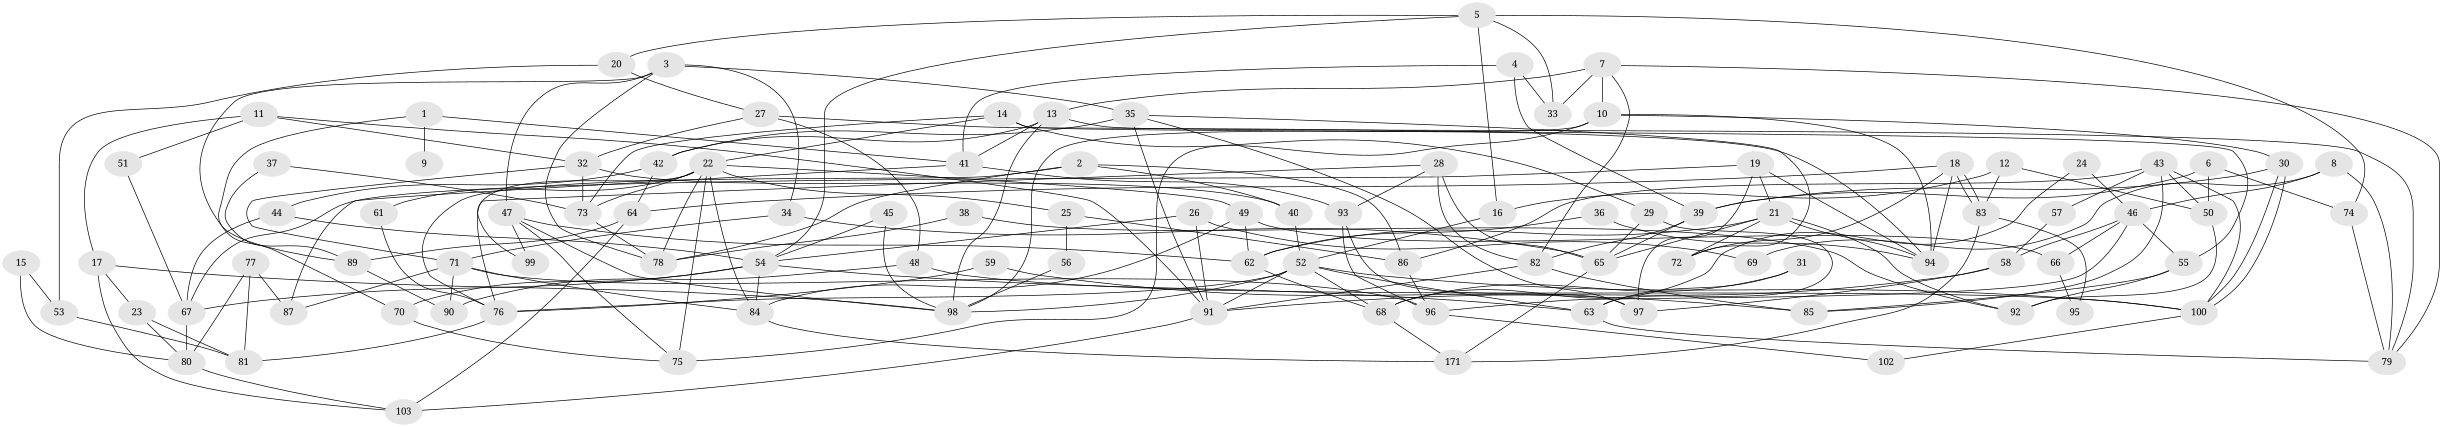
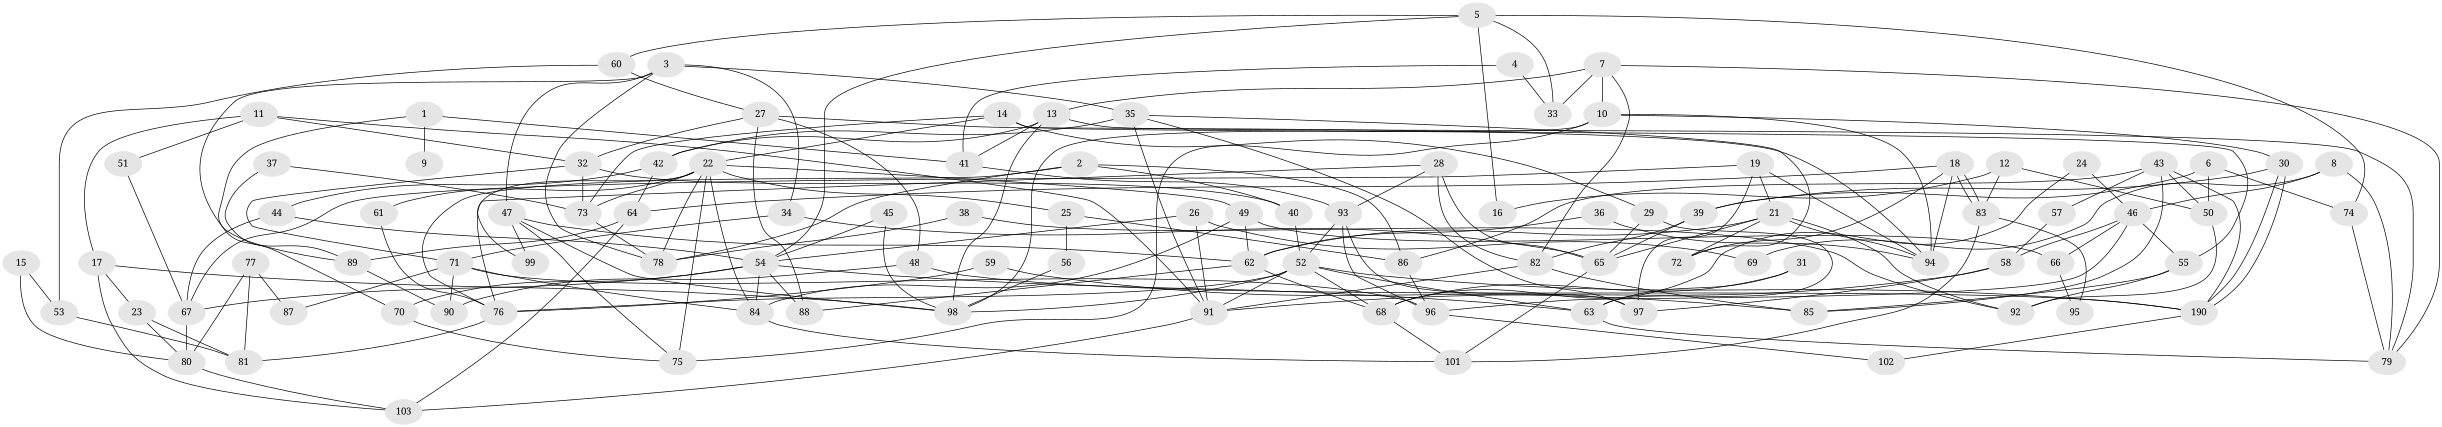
  graph {
    fontname="Noto Serif"
    node [color=gray90 fontname="Noto Serif" style=filled]
    edge [fontname="Noto Serif"]
    1
    9
    41
    70
    93
    87
    75
    2
    40
    76
    78
    86
    52
    81
    96
    3
    34
    35
    47
    89
    65
    71
    91
    42
    72
    97
    98
    62
    99
    90
    4
    33
    39
    82
    5
    16
-   20
+   20 [label=60]
    54
    74
    53
    27
    67
    84
+   88
    63
    79
    6
    50
    92
    7
    10
    13
    94
    30
    85
    8
    46
    69
    55
    58
    66
-   100
+   100 [label=190]
    11
    17
    32
    51
    23
    103
    73
    12
    83
-   101 [label=171]
+   101
    95
    64
    44
    14
    22
    29
    25
    49
    61
    15
    80
    68
    18
    19
    21
    48
    56
    24
    26
    28
    102
    31
    36
    37
    38
    43
    57
    45
    59
    77
    1 -- 9
    1 -- 41
    1 -- 70
    41 -- 93
-   41 -- 87
    70 -- 75
    93 -- 96
    93 -- 97
    2 -- 40
    2 -- 76
    2 -- 78
    2 -- 86
    40 -- 52
    76 -- 81
    86 -- 96
    52 -- 76
    52 -- 91
    52 -- 98
    52 -- 63
    52 -- 100
    52 -- 68
    96 -- 102
    3 -- 78
    3 -- 34
    3 -- 35
    3 -- 47
    3 -- 89
    34 -- 65
    34 -- 71
    35 -- 91
    35 -- 42
    35 -- 72
    35 -- 97
    47 -- 75
    47 -- 98
    47 -- 62
    47 -- 99
    89 -- 90
    65 -- 101
    71 -- 87
    71 -- 96
    71 -- 90
    71 -- 84
    91 -- 103
    42 -- 64
    42 -- 44
+   62 -- 88
    62 -- 68
    4 -- 41
    4 -- 33
-   4 -- 39
    39 -- 65
    39 -- 82
    82 -- 91
    82 -- 85
    5 -- 33
    5 -- 16
    5 -- 20
    5 -- 54
    5 -- 74
-   16 -- 52
+   93 -- 52
    20 -- 53
    20 -- 27
    54 -- 70
    54 -- 67
    54 -- 84
+   54 -- 88
    54 -- 63
    74 -- 79
    53 -- 81
+   27 -- 88
    27 -- 94
    27 -- 32
    27 -- 48
    67 -- 80
    84 -- 101
    63 -- 79
    6 -- 39
    6 -- 74
    6 -- 50
    50 -- 92
    7 -- 33
    7 -- 82
    7 -- 79
    7 -- 10
    7 -- 13
    10 -- 75
    10 -- 98
    10 -- 94
    10 -- 30
    13 -- 41
    13 -- 42
    13 -- 98
    13 -- 79
    30 -- 39
    30 -- 100
    30 -- 100
    8 -- 79
    8 -- 46
    8 -- 69
    46 -- 96
    46 -- 55
    46 -- 58
    46 -- 66
    55 -- 92
    55 -- 85
    58 -- 91
    58 -- 97
    66 -- 95
    100 -- 102
    11 -- 91
    11 -- 17
    11 -- 32
    11 -- 51
    17 -- 98
    17 -- 23
    17 -- 103
    32 -- 40
    32 -- 71
    32 -- 73
    51 -- 67
    23 -- 81
    23 -- 80
    73 -- 78
    12 -- 16
    12 -- 50
    12 -- 83
    83 -- 101
    83 -- 95
    64 -- 89
    64 -- 103
    44 -- 54
    44 -- 67
    14 -- 55
    14 -- 73
    14 -- 22
    14 -- 29
    22 -- 75
    22 -- 78
    22 -- 99
    22 -- 84
    22 -- 73
    22 -- 25
    22 -- 49
    22 -- 61
    29 -- 65
    29 -- 63
    25 -- 86
    25 -- 56
    49 -- 62
    49 -- 84
    49 -- 66
    61 -- 76
    15 -- 53
    15 -- 80
    80 -- 103
    68 -- 101
    18 -- 72
    18 -- 94
    18 -- 83
    18 -- 83
    18 -- 64
    19 -- 97
    19 -- 67
    19 -- 94
    19 -- 21
    21 -- 65
    21 -- 72
    21 -- 62
    21 -- 92
    21 -- 94
    48 -- 90
    48 -- 100
    56 -- 98
    24 -- 46
    24 -- 68
    26 -- 91
    26 -- 54
    26 -- 69
    28 -- 93
    28 -- 76
    28 -- 65
    28 -- 82
    31 -- 63
    31 -- 68
    36 -- 62
    36 -- 94
    37 -- 89
    37 -- 73
    38 -- 78
    38 -- 92
    43 -- 86
    43 -- 50
    43 -- 85
    43 -- 100
    43 -- 57
    57 -- 58
    45 -- 98
    45 -- 54
    59 -- 76
    59 -- 85
    77 -- 87
    77 -- 81
    77 -- 80
  }
